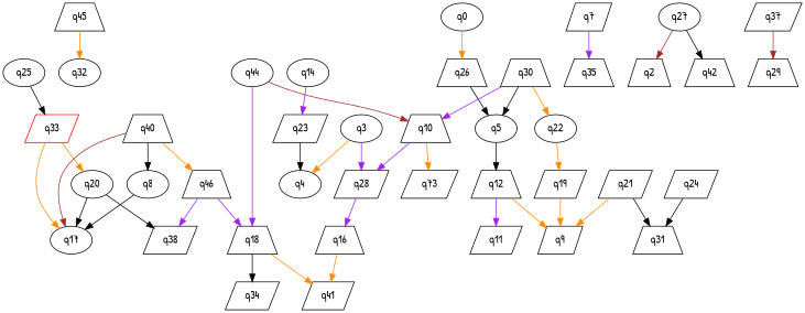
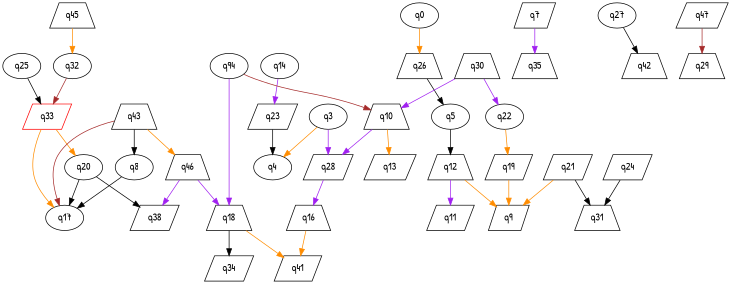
  digraph {
    fontname="Patrick Hand"
    node [fontname="Patrick Hand" shape=parallelogram]
    edge [color=darkorange fontname="Patrick Hand"]
    q33 [color=red final=1]
    q17 [shape=ellipse]
    q20 [shape=ellipse]
    q38
    q0 [shape=ellipse]
    q26 [shape=trapezium]
    q5 [shape=ellipse]
    q12 [shape=trapezium]
    q3 [shape=ellipse]
    q4 [shape=ellipse]
    q28
    q16 [shape=trapezium]
    q41
    q9
    q11
    q7
    q35 [shape=trapezium]
    q8 [shape=ellipse]
    q10 [shape=trapezium]
-   q13 [label=q73]
+   q13
    q14 [shape=ellipse]
    q23
    q18 [shape=trapezium]
    q34
    q19
    q21
    q31 [shape=trapezium]
    q22 [shape=ellipse]
    q24
    q25 [shape=ellipse]
    q27 [shape=ellipse]
-   q2 [shape=trapezium]
    q42 [shape=trapezium]
    q30 [shape=trapezium]
    q32 [shape=ellipse]
-   q37
+   q37 [label=q47]
    q29 [shape=trapezium]
-   q40 [shape=trapezium]
+   q40 [shape=trapezium label=q43]
    q46 [shape=trapezium]
-   q44 [shape=ellipse]
+   q44 [shape=ellipse label=q94]
    q45 [shape=trapezium]
    q33 -> q17
    q33 -> q20
    q20 -> q17 [color=black]
    q20 -> q38 [color=black]
    q0 -> q26
    q26 -> q5 [color=black]
    q5 -> q12 [color=black]
    q12 -> q9
    q12 -> q11 [color=purple]
    q3 -> q4
    q3 -> q28 [color=purple]
    q28 -> q16 [color=purple]
    q16 -> q41
    q7 -> q35 [color=purple]
    q8 -> q17 [color=black]
    q10 -> q28 [color=purple]
    q10 -> q13
    q14 -> q23 [color=purple]
    q23 -> q4 [color=black]
    q18 -> q41
    q18 -> q34 [color=black]
    q19 -> q9
    q21 -> q9
    q21 -> q31 [color=black]
    q22 -> q19
    q24 -> q31 [color=black]
    q25 -> q33 [color=black]
-   q27 -> q2 [color=brown]
    q27 -> q42 [color=black]
-   q30 -> q5 [color=black]
    q30 -> q10 [color=purple]
-   q30 -> q22
+   q30 -> q22 [color=purple]
+   q32 -> q33 [color=brown]
    q37 -> q29 [color=brown]
    q40 -> q17 [color=brown]
    q40 -> q8 [color=black]
    q40 -> q46
    q46 -> q38 [color=purple]
    q46 -> q18 [color=purple]
    q44 -> q10 [color=brown]
    q44 -> q18 [color=purple]
    q45 -> q32
  }
